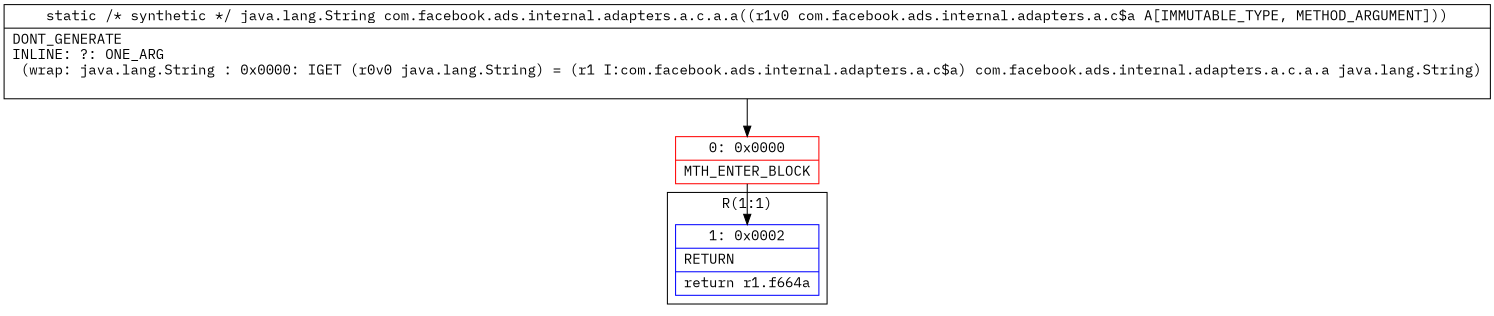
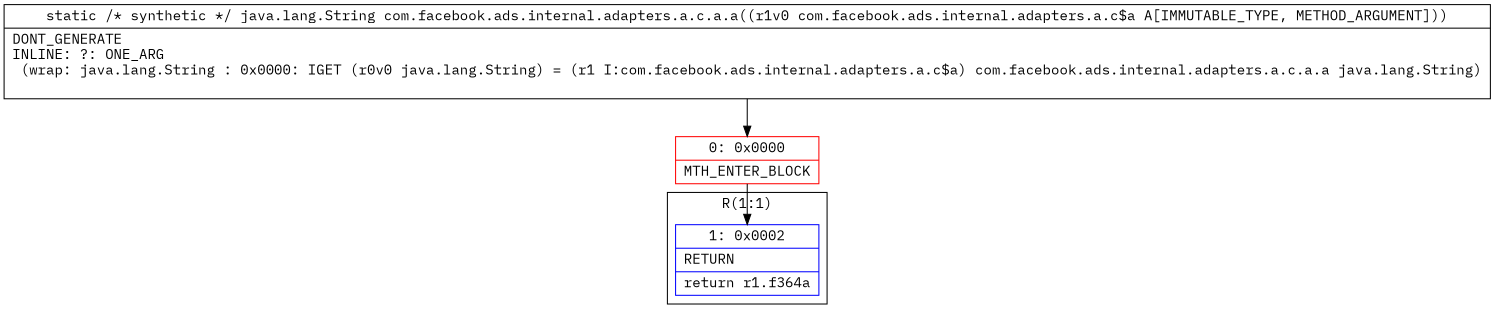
  digraph {
    fontname="IBM Plex Mono"
    node [shape=record fontname="IBM Plex Mono"]
    edge [fontname="IBM Plex Mono"]
-   n1 [color=blue label="{1\:\ 0x0002|RETURN\l|return r1.f664a\l}"]
+   n1 [color=blue label="{1\:\ 0x0002|RETURN\l|return r1.f364a\l}"]
    n2 [color=red label="{0\:\ 0x0000|MTH_ENTER_BLOCK\l}"]
    n3 [label="{static \/* synthetic *\/ java.lang.String com.facebook.ads.internal.adapters.a.c.a.a((r1v0 com.facebook.ads.internal.adapters.a.c$a A[IMMUTABLE_TYPE, METHOD_ARGUMENT]))  | DONT_GENERATE\lINLINE: ?: ONE_ARG  \l  (wrap: java.lang.String : 0x0000: IGET  (r0v0 java.lang.String) = (r1 I:com.facebook.ads.internal.adapters.a.c$a) com.facebook.ads.internal.adapters.a.c.a.a java.lang.String)\l\l}"]
    subgraph cluster_1 {
      label="R(1:1)"
      n1
    }
    n2 -> n1
    n3 -> n2
  }
